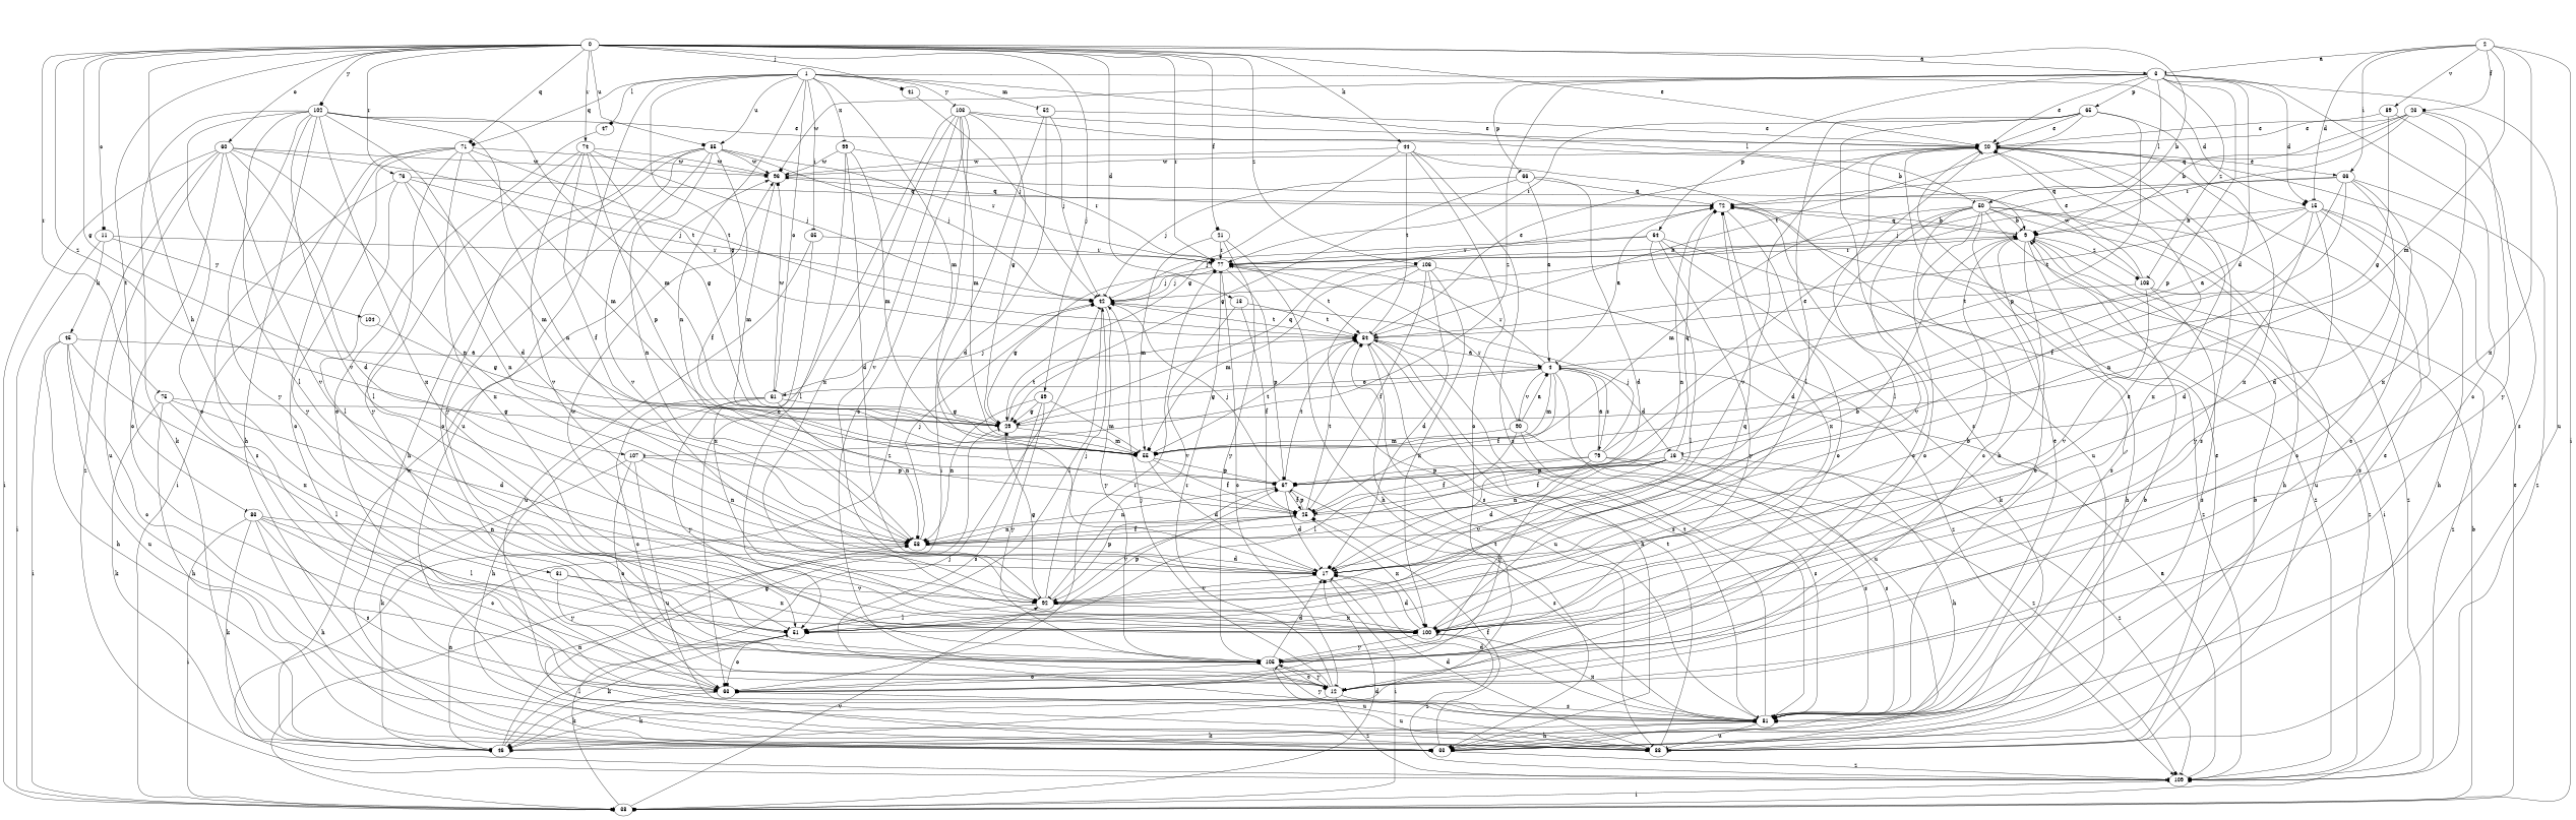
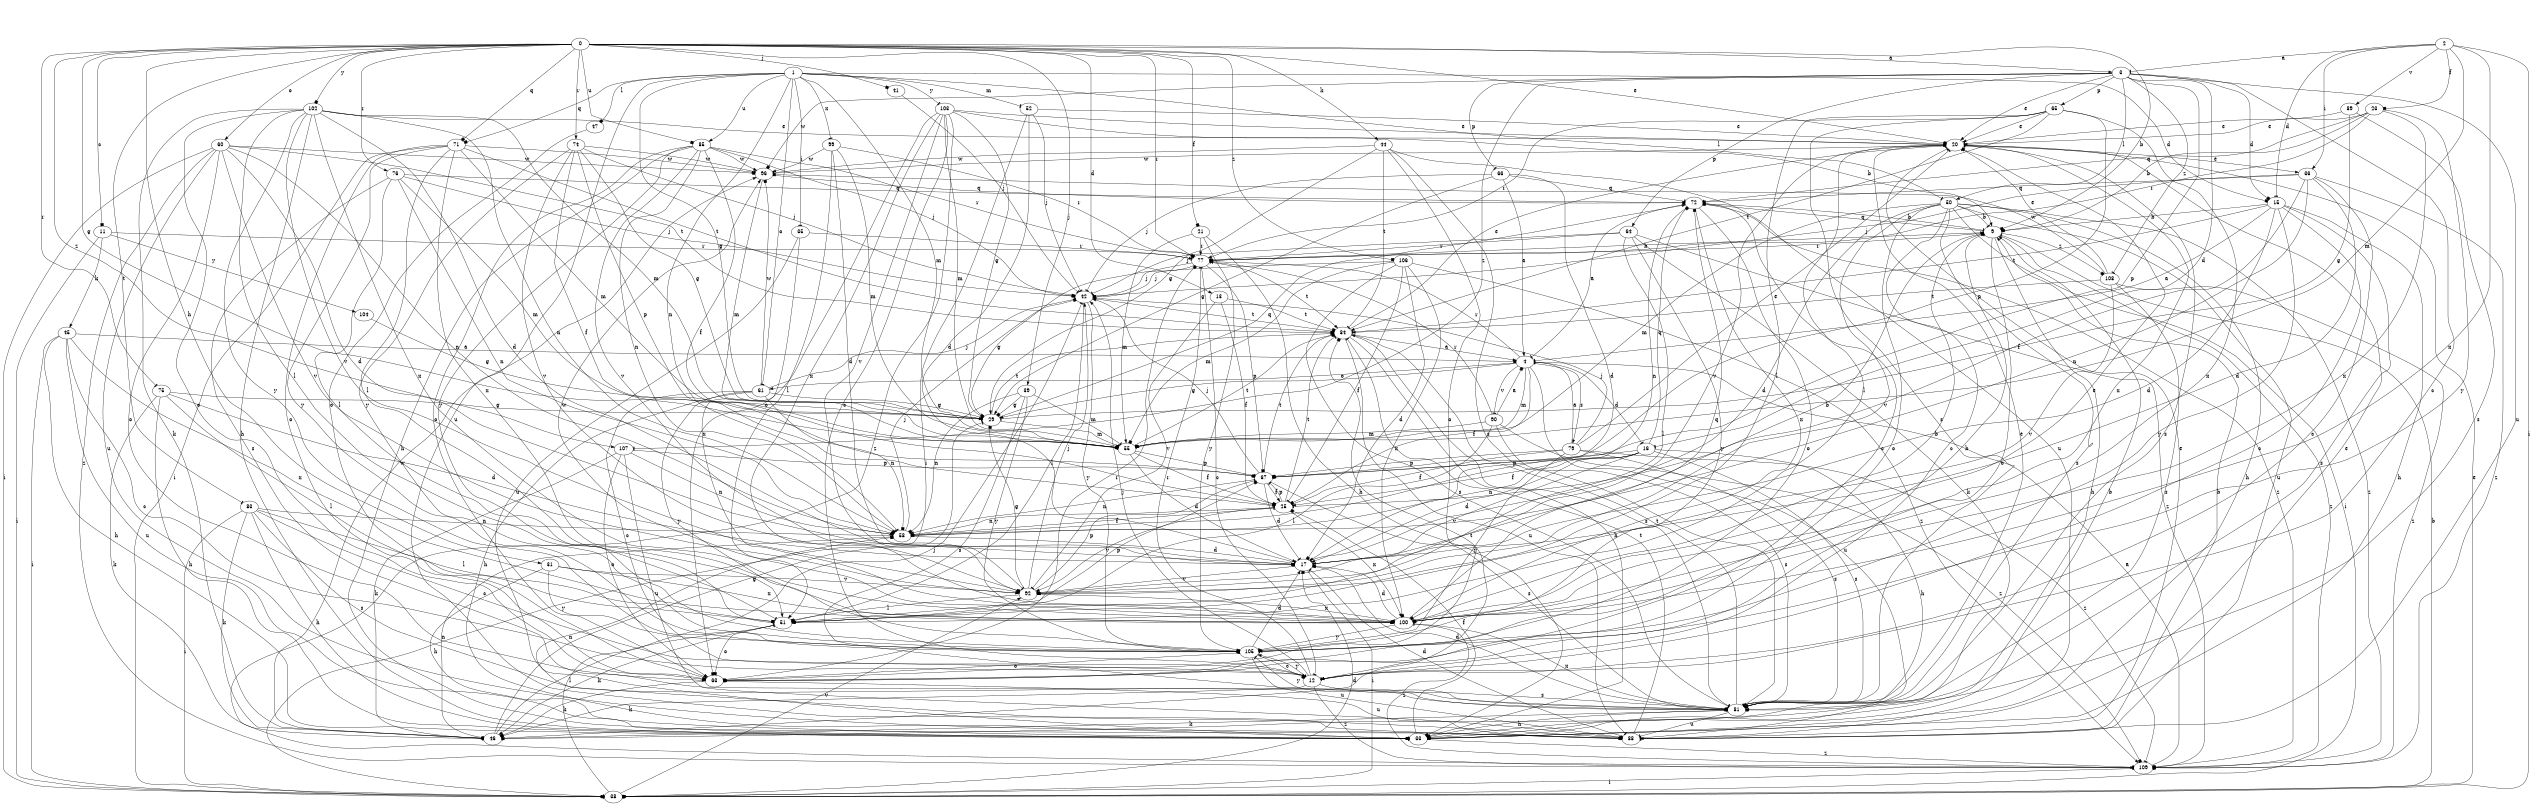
  strict digraph {
    edge [arrowhead=tee]
    0
    3
    9
    11
    13
    20
    21
    29
    31
    39
    41
    44
    60
    71
    74
    75
    76
    77
    83
    85
    102
    106
    107
    15
    50
    88
    12
    16
    64
    65
    66
    67
    96
    108
    33
    63
    72
    109
    38
    45
    104
    25
    84
    92
    36
    100
    81
    51
    55
    105
    58
    42
    17
    46
    1
    35
    47
    52
    61
    99
    103
    4
    2
    23
    89
    79
    90
    0 -> 3 [arrowhead=normal label=a]
    0 -> 9 [arrowhead=box label=b]
    0 -> 11 [arrowhead=box label=c]
    0 -> 13 [arrowhead=normal label=d]
    0 -> 20 [arrowhead=box label=e]
    0 -> 21 [arrowhead=box label=f]
    0 -> 29 [arrowhead=normal label=g]
    0 -> 31 [arrowhead=normal label=h]
    0 -> 39 [arrowhead=normal label=j]
    0 -> 41 [arrowhead=box label=j]
    0 -> 44 [arrowhead=normal label=k]
    0 -> 60 [arrowhead=normal label=o]
    0 -> 71 [arrowhead=box label=q]
    0 -> 74 [arrowhead=normal label=r]
    0 -> 75 [label=r]
    0 -> 76 [arrowhead=normal label=r]
    0 -> 77 [arrowhead=normal label=r]
    0 -> 83 [label=t]
    0 -> 85 [arrowhead=box label=u]
    0 -> 102 [arrowhead=box label=y]
    0 -> 106 [arrowhead=box label=z]
    0 -> 107 [arrowhead=normal label=z]
    3 -> 20 [arrowhead=normal label=e]
    3 -> 107 [label=z]
    3 -> 15 [arrowhead=box label=d]
    3 -> 50 [arrowhead=normal label=l]
    3 -> 88 [label=u]
    3 -> 12 [arrowhead=normal label=c]
    3 -> 16 [label=d]
    3 -> 64 [arrowhead=normal label=p]
    3 -> 65 [arrowhead=normal label=p]
    3 -> 66 [label=p]
    3 -> 67 [arrowhead=normal label=p]
    3 -> 96 [arrowhead=box label=w]
    3 -> 108 [label=z]
    9 -> 77 [arrowhead=normal label=r]
    9 -> 108 [arrowhead=box label=z]
    9 -> 33 [label=h]
    9 -> 63 [arrowhead=box label=o]
    9 -> 72 [arrowhead=box label=q]
    9 -> 109 [arrowhead=box label=z]
    11 -> 77 [arrowhead=normal label=r]
    11 -> 38 [arrowhead=normal label=i]
    11 -> 45 [arrowhead=normal label=k]
    11 -> 104 [arrowhead=normal label=y]
    13 -> 25 [arrowhead=box label=f]
    13 -> 84 [arrowhead=box label=t]
    13 -> 92 [label=v]
    20 -> 96 [label=w]
    20 -> 92 [arrowhead=box label=v]
    20 -> 36 [arrowhead=normal label=e]
    20 -> 100 [label=x]
    20 -> 81 [label=s]
    20 -> 51 [arrowhead=normal label=l]
    21 -> 77 [arrowhead=normal label=r]
    21 -> 33 [arrowhead=box label=h]
    21 -> 55 [arrowhead=normal label=m]
    21 -> 105 [arrowhead=normal label=y]
    29 -> 72 [arrowhead=normal label=q]
    29 -> 84 [arrowhead=normal label=t]
    29 -> 55 [label=m]
+   31 -> 33 [label=h]
    31 -> 92 [arrowhead=normal label=v]
    31 -> 100 [arrowhead=normal label=x]
    31 -> 105 [label=y]
    39 -> 29 [arrowhead=box label=g]
    39 -> 81 [label=s]
    39 -> 55 [label=m]
    39 -> 105 [label=y]
    39 -> 58 [arrowhead=box label=n]
    41 -> 42 [label=j]
    44 -> 29 [arrowhead=normal label=g]
    44 -> 88 [arrowhead=normal label=u]
    44 -> 96 [label=w]
    44 -> 63 [label=o]
    44 -> 84 [label=t]
    44 -> 81 [arrowhead=normal label=s]
    60 -> 88 [arrowhead=box label=u]
    60 -> 96 [arrowhead=box label=w]
    60 -> 63 [arrowhead=normal label=o]
    60 -> 109 [label=z]
    60 -> 38 [label=i]
    60 -> 84 [arrowhead=box label=t]
    60 -> 92 [arrowhead=normal label=v]
    60 -> 58 [label=n]
    60 -> 17 [arrowhead=normal label=d]
    71 -> 96 [arrowhead=normal label=w]
    71 -> 63 [arrowhead=normal label=o]
    71 -> 38 [arrowhead=normal label=i]
    71 -> 84 [arrowhead=normal label=t]
    71 -> 100 [arrowhead=normal label=x]
    71 -> 51 [arrowhead=normal label=l]
    71 -> 55 [label=m]
    71 -> 105 [arrowhead=box label=y]
    74 -> 29 [label=g]
    74 -> 67 [arrowhead=normal label=p]
    74 -> 96 [label=w]
    74 -> 25 [label=f]
    74 -> 92 [arrowhead=box label=v]
    74 -> 105 [label=y]
    74 -> 42 [arrowhead=normal label=j]
    75 -> 29 [arrowhead=normal label=g]
    75 -> 33 [arrowhead=normal label=h]
    75 -> 51 [arrowhead=box label=l]
    75 -> 17 [arrowhead=box label=d]
    75 -> 46 [label=k]
    76 -> 72 [label=q]
    76 -> 81 [arrowhead=box label=s]
    76 -> 51 [label=l]
    76 -> 55 [label=m]
    76 -> 58 [arrowhead=box label=n]
    76 -> 42 [arrowhead=box label=j]
    77 -> 9 [arrowhead=normal label=b]
    77 -> 29 [arrowhead=normal label=g]
    77 -> 12 [label=c]
    77 -> 67 [arrowhead=box label=p]
    77 -> 84 [arrowhead=normal label=t]
    77 -> 42 [arrowhead=box label=j]
    83 -> 12 [arrowhead=normal label=c]
    83 -> 33 [label=h]
    83 -> 38 [arrowhead=normal label=i]
    83 -> 81 [label=s]
    83 -> 51 [arrowhead=box label=l]
    83 -> 58 [label=n]
    83 -> 46 [arrowhead=box label=k]
    85 -> 77 [arrowhead=box label=r]
    85 -> 96 [arrowhead=normal label=w]
    85 -> 33 [arrowhead=normal label=h]
    85 -> 63 [arrowhead=normal label=o]
    85 -> 25 [arrowhead=box label=f]
    85 -> 92 [arrowhead=normal label=v]
    85 -> 105 [arrowhead=box label=y]
    85 -> 58 [label=n]
    85 -> 42 [arrowhead=normal label=j]
    102 -> 20 [label=e]
    102 -> 33 [label=h]
    102 -> 63 [arrowhead=box label=o]
    102 -> 92 [arrowhead=box label=v]
    102 -> 100 [arrowhead=normal label=x]
    102 -> 51 [label=l]
    102 -> 55 [arrowhead=box label=m]
    102 -> 105 [arrowhead=box label=y]
    102 -> 58 [arrowhead=box label=n]
    102 -> 17 [arrowhead=box label=d]
    102 -> 46 [label=k]
    106 -> 109 [arrowhead=normal label=z]
    106 -> 25 [label=f]
    106 -> 100 [arrowhead=box label=x]
    106 -> 81 [label=s]
    106 -> 55 [arrowhead=box label=m]
    106 -> 42 [arrowhead=box label=j]
    106 -> 17 [arrowhead=box label=d]
    107 -> 88 [arrowhead=box label=u]
    107 -> 67 [arrowhead=box label=p]
    107 -> 63 [arrowhead=normal label=o]
    107 -> 58 [arrowhead=normal label=n]
    107 -> 46 [label=k]
    15 -> 9 [arrowhead=box label=b]
    15 -> 12 [arrowhead=normal label=c]
    15 -> 33 [arrowhead=normal label=h]
    15 -> 84 [label=t]
    15 -> 81 [arrowhead=normal label=s]
    15 -> 105 [label=y]
    15 -> 17 [label=d]
    15 -> 4 [label=a]
    50 -> 9 [label=b]
    50 -> 88 [label=u]
    50 -> 12 [arrowhead=normal label=c]
    50 -> 33 [arrowhead=box label=h]
    50 -> 63 [arrowhead=box label=o]
    50 -> 109 [label=z]
    50 -> 38 [arrowhead=box label=i]
    50 -> 92 [arrowhead=normal label=v]
    50 -> 81 [arrowhead=normal label=s]
    50 -> 55 [arrowhead=box label=m]
    50 -> 17 [label=d]
    88 -> 9 [arrowhead=normal label=b]
    88 -> 20 [label=e]
    88 -> 84 [label=t]
    88 -> 17 [label=d]
    12 -> 77 [label=r]
    12 -> 109 [label=z]
    12 -> 81 [arrowhead=box label=s]
    12 -> 105 [arrowhead=normal label=y]
    12 -> 42 [arrowhead=normal label=j]
    12 -> 46 [arrowhead=box label=k]
    16 -> 67 [arrowhead=box label=p]
    16 -> 33 [arrowhead=box label=h]
    16 -> 72 [arrowhead=box label=q]
    16 -> 25 [arrowhead=normal label=f]
    16 -> 92 [arrowhead=box label=v]
    16 -> 81 [arrowhead=normal label=s]
    16 -> 58 [arrowhead=normal label=n]
    16 -> 17 [arrowhead=normal label=d]
    64 -> 77 [arrowhead=box label=r]
    64 -> 109 [label=z]
    64 -> 51 [arrowhead=normal label=l]
    64 -> 105 [label=y]
    64 -> 42 [label=j]
    64 -> 46 [arrowhead=box label=k]
    65 -> 20 [arrowhead=normal label=e]
    65 -> 77 [arrowhead=normal label=r]
    65 -> 67 [label=p]
    65 -> 84 [arrowhead=normal label=t]
    65 -> 100 [arrowhead=normal label=x]
    65 -> 81 [label=s]
    65 -> 51 [arrowhead=box label=l]
    66 -> 29 [arrowhead=normal label=g]
    66 -> 72 [label=q]
    66 -> 42 [label=j]
    66 -> 17 [arrowhead=normal label=d]
    66 -> 4 [arrowhead=normal label=a]
    67 -> 25 [arrowhead=normal label=f]
    67 -> 84 [arrowhead=box label=t]
    67 -> 81 [arrowhead=normal label=s]
    67 -> 58 [arrowhead=normal label=n]
    67 -> 42 [arrowhead=normal label=j]
    67 -> 17 [label=d]
    96 -> 72 [arrowhead=box label=q]
    96 -> 55 [arrowhead=normal label=m]
    108 -> 20 [label=e]
    108 -> 96 [arrowhead=box label=w]
    108 -> 109 [label=z]
    108 -> 84 [arrowhead=normal label=t]
    108 -> 92 [arrowhead=normal label=v]
    108 -> 81 [arrowhead=normal label=s]
    33 -> 9 [arrowhead=normal label=b]
    33 -> 20 [label=e]
    33 -> 109 [label=z]
    33 -> 25 [arrowhead=box label=f]
    33 -> 58 [arrowhead=box label=n]
    63 -> 77 [arrowhead=box label=r]
    63 -> 88 [arrowhead=box label=u]
    63 -> 46 [arrowhead=box label=k]
    72 -> 9 [label=b]
    72 -> 12 [arrowhead=normal label=c]
    72 -> 63 [arrowhead=normal label=o]
    72 -> 109 [arrowhead=box label=z]
    72 -> 100 [arrowhead=box label=x]
    72 -> 58 [label=n]
    72 -> 4 [label=a]
    109 -> 38 [arrowhead=normal label=i]
    109 -> 4 [label=a]
    38 -> 9 [label=b]
    38 -> 20 [label=e]
    38 -> 92 [arrowhead=normal label=v]
    38 -> 42 [label=j]
    38 -> 17 [arrowhead=box label=d]
    45 -> 88 [arrowhead=normal label=u]
    45 -> 12 [label=c]
    45 -> 33 [arrowhead=normal label=h]
    45 -> 38 [arrowhead=box label=i]
    45 -> 100 [arrowhead=normal label=x]
    45 -> 4 [arrowhead=box label=a]
    104 -> 29 [label=g]
    25 -> 67 [label=p]
    25 -> 84 [label=t]
    25 -> 92 [arrowhead=normal label=v]
    25 -> 100 [arrowhead=normal label=x]
    25 -> 58 [label=n]
    84 -> 20 [label=e]
    84 -> 88 [label=u]
    84 -> 33 [arrowhead=normal label=h]
    84 -> 81 [label=s]
    84 -> 4 [arrowhead=normal label=a]
    92 -> 29 [arrowhead=box label=g]
    92 -> 67 [label=p]
    92 -> 100 [label=x]
    92 -> 51 [arrowhead=box label=l]
    92 -> 42 [arrowhead=normal label=j]
    36 -> 12 [label=c]
    36 -> 72 [arrowhead=box label=q]
    36 -> 109 [arrowhead=box label=z]
    36 -> 25 [label=f]
    36 -> 58 [arrowhead=box label=n]
    36 -> 42 [label=j]
    36 -> 17 [arrowhead=normal label=d]
    100 -> 9 [arrowhead=box label=b]
    100 -> 20 [arrowhead=box label=e]
    100 -> 96 [arrowhead=normal label=w]
    100 -> 72 [arrowhead=box label=q]
    100 -> 109 [arrowhead=normal label=z]
    100 -> 105 [label=y]
    100 -> 17 [arrowhead=box label=d]
    81 -> 20 [arrowhead=box label=e]
    81 -> 88 [label=u]
    81 -> 33 [arrowhead=normal label=h]
    81 -> 84 [arrowhead=normal label=t]
    81 -> 100 [label=x]
    81 -> 105 [label=y]
    81 -> 17 [arrowhead=normal label=d]
    81 -> 46 [label=k]
    51 -> 67 [arrowhead=box label=p]
    51 -> 63 [arrowhead=box label=o]
    51 -> 46 [arrowhead=normal label=k]
    55 -> 67 [label=p]
    55 -> 25 [arrowhead=box label=f]
    55 -> 84 [label=t]
    55 -> 17 [arrowhead=normal label=d]
    105 -> 9 [label=b]
    105 -> 88 [label=u]
    105 -> 12 [arrowhead=box label=c]
    105 -> 63 [arrowhead=box label=o]
    105 -> 17 [arrowhead=normal label=d]
    58 -> 25 [label=f]
    58 -> 42 [arrowhead=box label=j]
    58 -> 17 [label=d]
    42 -> 84 [label=t]
    42 -> 51 [arrowhead=normal label=l]
    42 -> 105 [arrowhead=normal label=y]
    17 -> 9 [arrowhead=box label=b]
    17 -> 38 [label=i]
    17 -> 92 [label=v]
    46 -> 29 [label=g]
    46 -> 96 [arrowhead=normal label=w]
    46 -> 84 [arrowhead=box label=t]
    46 -> 51 [label=l]
    46 -> 58 [arrowhead=box label=n]
    1 -> 29 [label=g]
    1 -> 71 [arrowhead=box label=q]
    1 -> 85 [arrowhead=normal label=u]
    1 -> 15 [arrowhead=box label=d]
    1 -> 50 [label=l]
    1 -> 88 [arrowhead=normal label=u]
    1 -> 55 [arrowhead=box label=m]
    1 -> 58 [label=n]
    1 -> 35 [label=i]
    1 -> 47 [arrowhead=box label=l]
    1 -> 52 [label=m]
    1 -> 61 [label=o]
    1 -> 99 [label=x]
    1 -> 103 [label=y]
    35 -> 77 [label=r]
    35 -> 88 [arrowhead=box label=u]
    35 -> 100 [arrowhead=box label=x]
    47 -> 63 [label=o]
    52 -> 20 [arrowhead=box label=e]
    52 -> 38 [label=i]
    52 -> 42 [label=j]
    52 -> 17 [label=d]
    61 -> 29 [arrowhead=box label=g]
    61 -> 12 [label=c]
    61 -> 96 [arrowhead=box label=w]
    61 -> 33 [arrowhead=box label=h]
    61 -> 105 [arrowhead=box label=y]
    61 -> 58 [arrowhead=box label=n]
    61 -> 42 [label=j]
    99 -> 77 [label=r]
    99 -> 96 [arrowhead=normal label=w]
    99 -> 51 [arrowhead=normal label=l]
    99 -> 55 [label=m]
    99 -> 17 [arrowhead=normal label=d]
    103 -> 9 [arrowhead=normal label=b]
    103 -> 20 [label=e]
    103 -> 29 [label=g]
    103 -> 12 [arrowhead=normal label=c]
    103 -> 63 [arrowhead=box label=o]
    103 -> 109 [label=z]
    103 -> 92 [label=v]
    103 -> 100 [arrowhead=box label=x]
    103 -> 55 [arrowhead=box label=m]
    4 -> 29 [arrowhead=normal label=g]
    4 -> 77 [label=r]
    4 -> 88 [label=u]
    4 -> 16 [label=d]
    4 -> 25 [arrowhead=box label=f]
    4 -> 55 [arrowhead=box label=m]
    4 -> 61 [arrowhead=normal label=o]
    4 -> 79 [arrowhead=normal label=s]
    4 -> 90 [label=v]
    2 -> 3 [label=a]
    2 -> 15 [label=d]
    2 -> 38 [arrowhead=box label=i]
    2 -> 36 [arrowhead=normal label=i]
    2 -> 100 [arrowhead=box label=x]
    2 -> 55 [arrowhead=normal label=m]
    2 -> 23 [arrowhead=box label=f]
    2 -> 89 [arrowhead=normal label=v]
    23 -> 9 [arrowhead=normal label=b]
    23 -> 20 [arrowhead=normal label=e]
    23 -> 77 [label=r]
    23 -> 72 [label=q]
    23 -> 100 [arrowhead=box label=x]
    23 -> 105 [arrowhead=normal label=y]
    89 -> 20 [label=e]
    89 -> 29 [label=g]
    89 -> 81 [arrowhead=box label=s]
    79 -> 20 [label=e]
    79 -> 67 [arrowhead=box label=p]
    79 -> 109 [label=z]
    79 -> 25 [label=f]
    79 -> 81 [arrowhead=normal label=s]
    79 -> 105 [arrowhead=box label=y]
    79 -> 42 [arrowhead=normal label=j]
    79 -> 4 [label=a]
    90 -> 77 [arrowhead=normal label=r]
    90 -> 109 [arrowhead=box label=z]
    90 -> 81 [arrowhead=box label=s]
    90 -> 51 [arrowhead=normal label=l]
    90 -> 55 [label=m]
    90 -> 4 [arrowhead=box label=a]
  }
